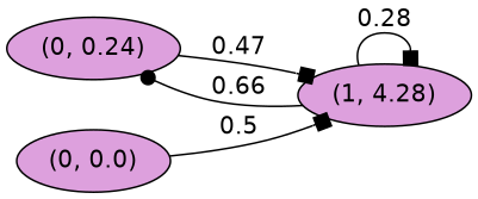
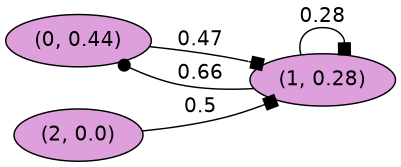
  digraph {
    fontname="DejaVu Sans"
    rankdir=LR
    node [fillcolor=plum fontname="DejaVu Sans" style=filled]
    edge [arrowhead=box fontname="DejaVu Sans"]
-   n1 [label="(0, 0.24)"]
-   n2 [label="(1, 4.28)"]
-   n3 [label="(0, 0.0)"]
+   n1 [label="(0, 0.44)"]
+   n2 [label="(1, 0.28)"]
+   n3 [label="(2, 0.0)"]
    n1 -> n2 [label=0.47]
    n2 -> n1 [arrowhead=dot label=0.66]
    n2 -> n2 [label=0.28]
    n3 -> n2 [label=0.5]
  }
